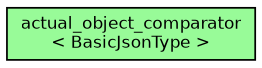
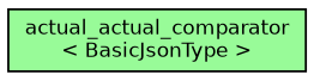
  digraph {
    rankdir=LR
-   n1 [color=black fillcolor=palegreen fontname=Helvetica fontsize=10 height=0.2 label="actual_object_comparator\l\< BasicJsonType \>" shape=record style=filled width=0.4]
+   n1 [color=black fillcolor=palegreen fontname=Helvetica fontsize=10 height=0.2 label="actual_actual_comparator\l\< BasicJsonType \>" shape=record style=filled width=0.4]
  }
